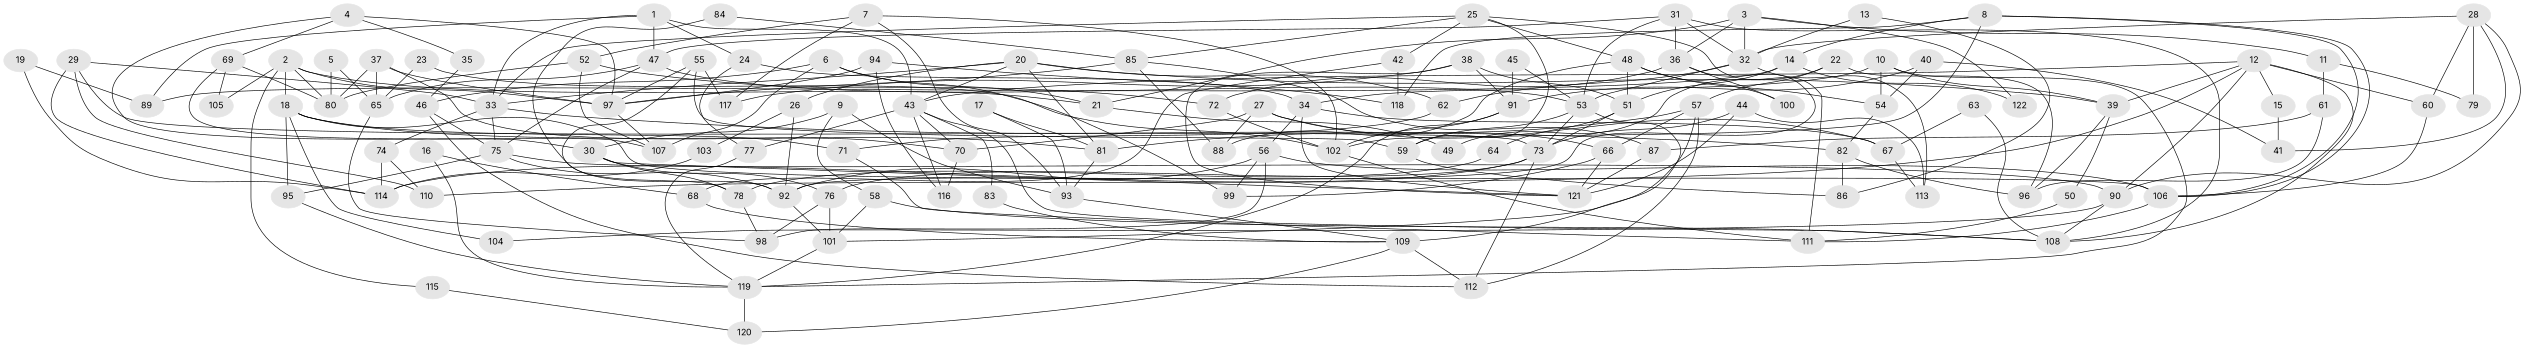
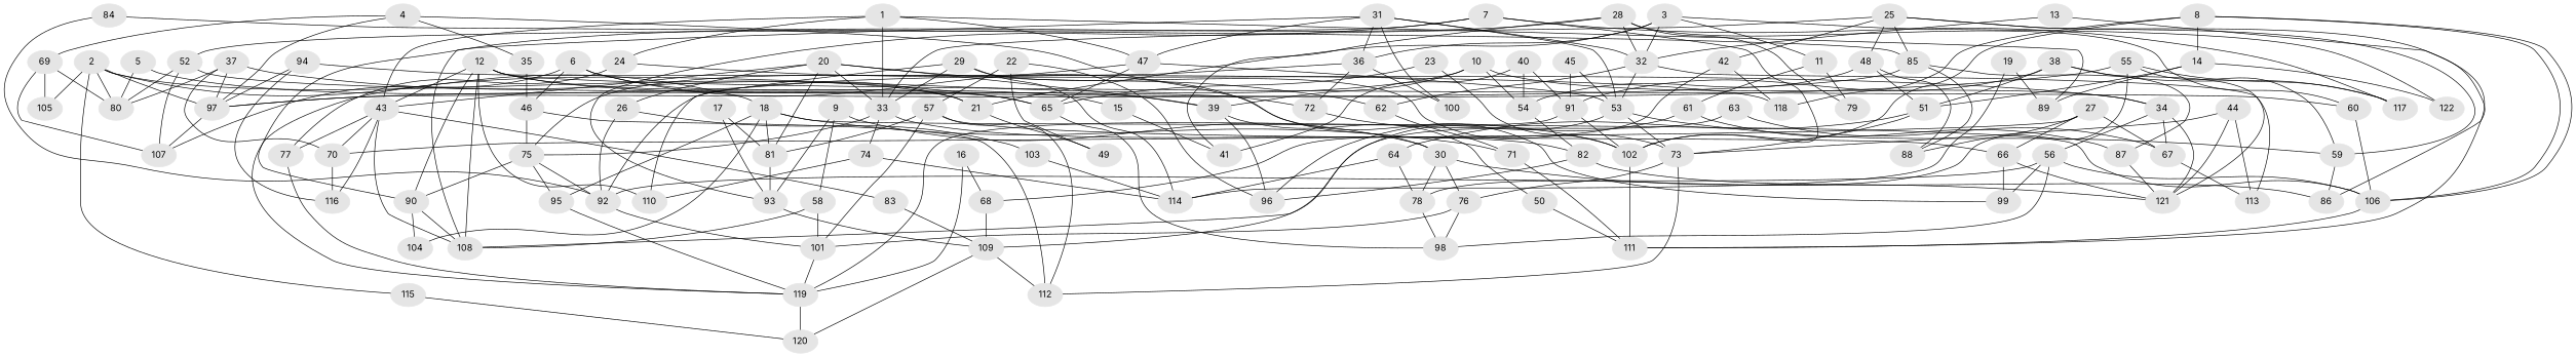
  graph {
    fontname=Inter
    node [color=gray90 fontname=Inter style=filled]
    edge [fontname=Inter]
    1
    24
    33
    43
    47
    89
    34
    77
    74
    75
    82
    108
    70
    116
    83
    65
    53
    2
    18
    21
    80
    97
    105
    115
    106
    81
    71
    95
    104
    49
    107
    120
    3
    11
    32
    36
    122
    61
    79
    62
    113
    92
    72
    100
    4
    30
    35
    69
    76
    78
    121
    46
    5
    98
    6
    99
    112
    7
    52
    93
    102
    117
    109
    111
    8
    14
    118
    51
    9
    58
    101
    10
    39
    54
    119
    67
    56
    96
    50
    87
    12
    15
    60
    90
    110
    41
    13
    86
    73
    64
    16
    68
    17
    19
    114
    20
    26
    103
    22
    57
    66
    23
    25
    42
    48
    59
    85
    88
    27
    28
    29
    31
    37
    38
    91
    40
    44
    45
    55
    63
    84
    94
    1 -- 24
    1 -- 33
    1 -- 43
    1 -- 47
    1 -- 89
    24 -- 34
    24 -- 77
    33 -- 74
    33 -- 75
    33 -- 82
    43 -- 77
    43 -- 108
    43 -- 70
    43 -- 116
    43 -- 83
    47 -- 75
    47 -- 65
    47 -- 53
    34 -- 121
    34 -- 67
    34 -- 56
    77 -- 119
    74 -- 110
    74 -- 114
    75 -- 95
    75 -- 92
    75 -- 90
    82 -- 96
    82 -- 86
    70 -- 116
    83 -- 109
    65 -- 98
    53 -- 109
    53 -- 73
    53 -- 59
    2 -- 18
    2 -- 21
    2 -- 80
    2 -- 97
    2 -- 105
    2 -- 115
    18 -- 106
    18 -- 81
    18 -- 71
    18 -- 95
    18 -- 104
    21 -- 49
    97 -- 107
    115 -- 120
    106 -- 111
    81 -- 93
    71 -- 111
    95 -- 119
    3 -- 21
    3 -- 11
    3 -- 32
    3 -- 36
    3 -- 122
    11 -- 61
    11 -- 79
    32 -- 53
    32 -- 62
    32 -- 113
    36 -- 92
    36 -- 72
    36 -- 100
    61 -- 96
    61 -- 87
    62 -- 71
    92 -- 101
    72 -- 102
    4 -- 97
    4 -- 30
    4 -- 35
    4 -- 69
    30 -- 76
    30 -- 78
    30 -- 121
    35 -- 46
    69 -- 80
    69 -- 105
    69 -- 107
    76 -- 98
    76 -- 101
    78 -- 98
    46 -- 75
    46 -- 112
    5 -- 65
    5 -- 80
    6 -- 21
    6 -- 107
    6 -- 46
    6 -- 99
    7 -- 52
    7 -- 93
    7 -- 102
    7 -- 117
    52 -- 80
    52 -- 107
    52 -- 72
    93 -- 109
    102 -- 111
    109 -- 120
    109 -- 112
    8 -- 106
    8 -- 106
    8 -- 102
    8 -- 14
    8 -- 118
    14 -- 89
    14 -- 122
    14 -- 51
    51 -- 73
    51 -- 64
    9 -- 30
    9 -- 93
    9 -- 58
    58 -- 108
    58 -- 101
    101 -- 119
    10 -- 34
    10 -- 39
    10 -- 54
    10 -- 119
    39 -- 96
    39 -- 50
    54 -- 82
    119 -- 120
    67 -- 113
    56 -- 106
    56 -- 92
    56 -- 98
    56 -- 99
    50 -- 111
    87 -- 121
    12 -- 43
    12 -- 108
    12 -- 39
    12 -- 15
    12 -- 60
    12 -- 90
    12 -- 110
    15 -- 41
    60 -- 106
    90 -- 108
    90 -- 104
    13 -- 32
    13 -- 86
    73 -- 76
    73 -- 112
-   73 -- 114
+   64 -- 114
    64 -- 78
    16 -- 119
    16 -- 68
    68 -- 109
    17 -- 81
    17 -- 93
    19 -- 89
    19 -- 114
    20 -- 33
    20 -- 43
    20 -- 81
    20 -- 62
    20 -- 39
    20 -- 26
    26 -- 92
    26 -- 103
    103 -- 114
    22 -- 49
    22 -- 96
    22 -- 57
    57 -- 81
    57 -- 112
    57 -- 101
    57 -- 66
    66 -- 121
    66 -- 99
    23 -- 65
    23 -- 102
    25 -- 33
    25 -- 111
    25 -- 42
    25 -- 48
    25 -- 59
    25 -- 85
    42 -- 118
    42 -- 68
-   48 -- 100
+   31 -- 100
    48 -- 51
    48 -- 54
    48 -- 88
    59 -- 86
    85 -- 97
    85 -- 87
    85 -- 88
    27 -- 70
    27 -- 67
    27 -- 66
    27 -- 88
    28 -- 32
    28 -- 79
    28 -- 60
    28 -- 90
    28 -- 41
    29 -- 33
    29 -- 110
    29 -- 73
    29 -- 114
    31 -- 47
    31 -- 108
    31 -- 53
    31 -- 32
    31 -- 36
    37 -- 70
    37 -- 65
    37 -- 80
    37 -- 97
    38 -- 121
    38 -- 117
    38 -- 51
    38 -- 91
    91 -- 102
    91 -- 119
    40 -- 54
    40 -- 41
    40 -- 91
    44 -- 113
    44 -- 121
    44 -- 73
    45 -- 53
    45 -- 91
    55 -- 97
    55 -- 78
    55 -- 117
    55 -- 59
    63 -- 108
    63 -- 67
    84 -- 92
    84 -- 85
    94 -- 116
    94 -- 97
    94 -- 118
  }
